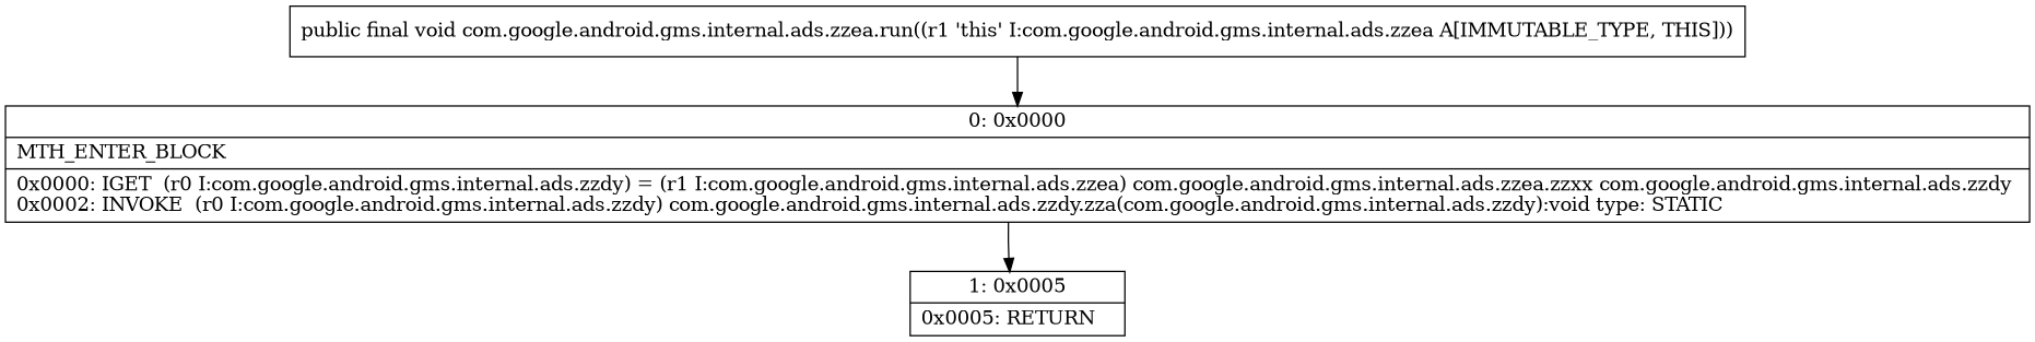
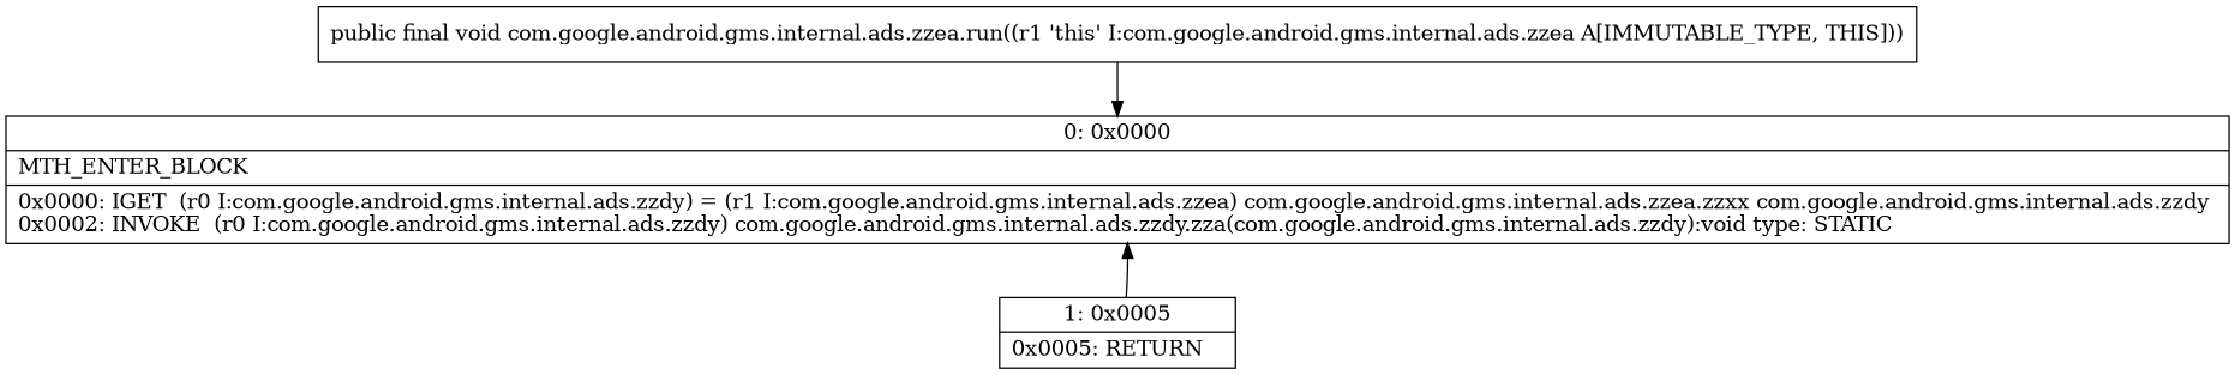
  digraph {
    fontname="DejaVu Serif"
    node [shape=record fontname="DejaVu Serif"]
    edge [fontname="DejaVu Serif"]
    n1 [label="{0\:\ 0x0000|MTH_ENTER_BLOCK\l|0x0000: IGET  (r0 I:com.google.android.gms.internal.ads.zzdy) = (r1 I:com.google.android.gms.internal.ads.zzea) com.google.android.gms.internal.ads.zzea.zzxx com.google.android.gms.internal.ads.zzdy \l0x0002: INVOKE  (r0 I:com.google.android.gms.internal.ads.zzdy) com.google.android.gms.internal.ads.zzdy.zza(com.google.android.gms.internal.ads.zzdy):void type: STATIC \l}"]
    n2 [label="{1\:\ 0x0005|0x0005: RETURN   \l}"]
    n3 [label="{public final void com.google.android.gms.internal.ads.zzea.run((r1 'this' I:com.google.android.gms.internal.ads.zzea A[IMMUTABLE_TYPE, THIS])) }"]
-   n1 -> n2
+   n2 -> n1
    n3 -> n1
  }
